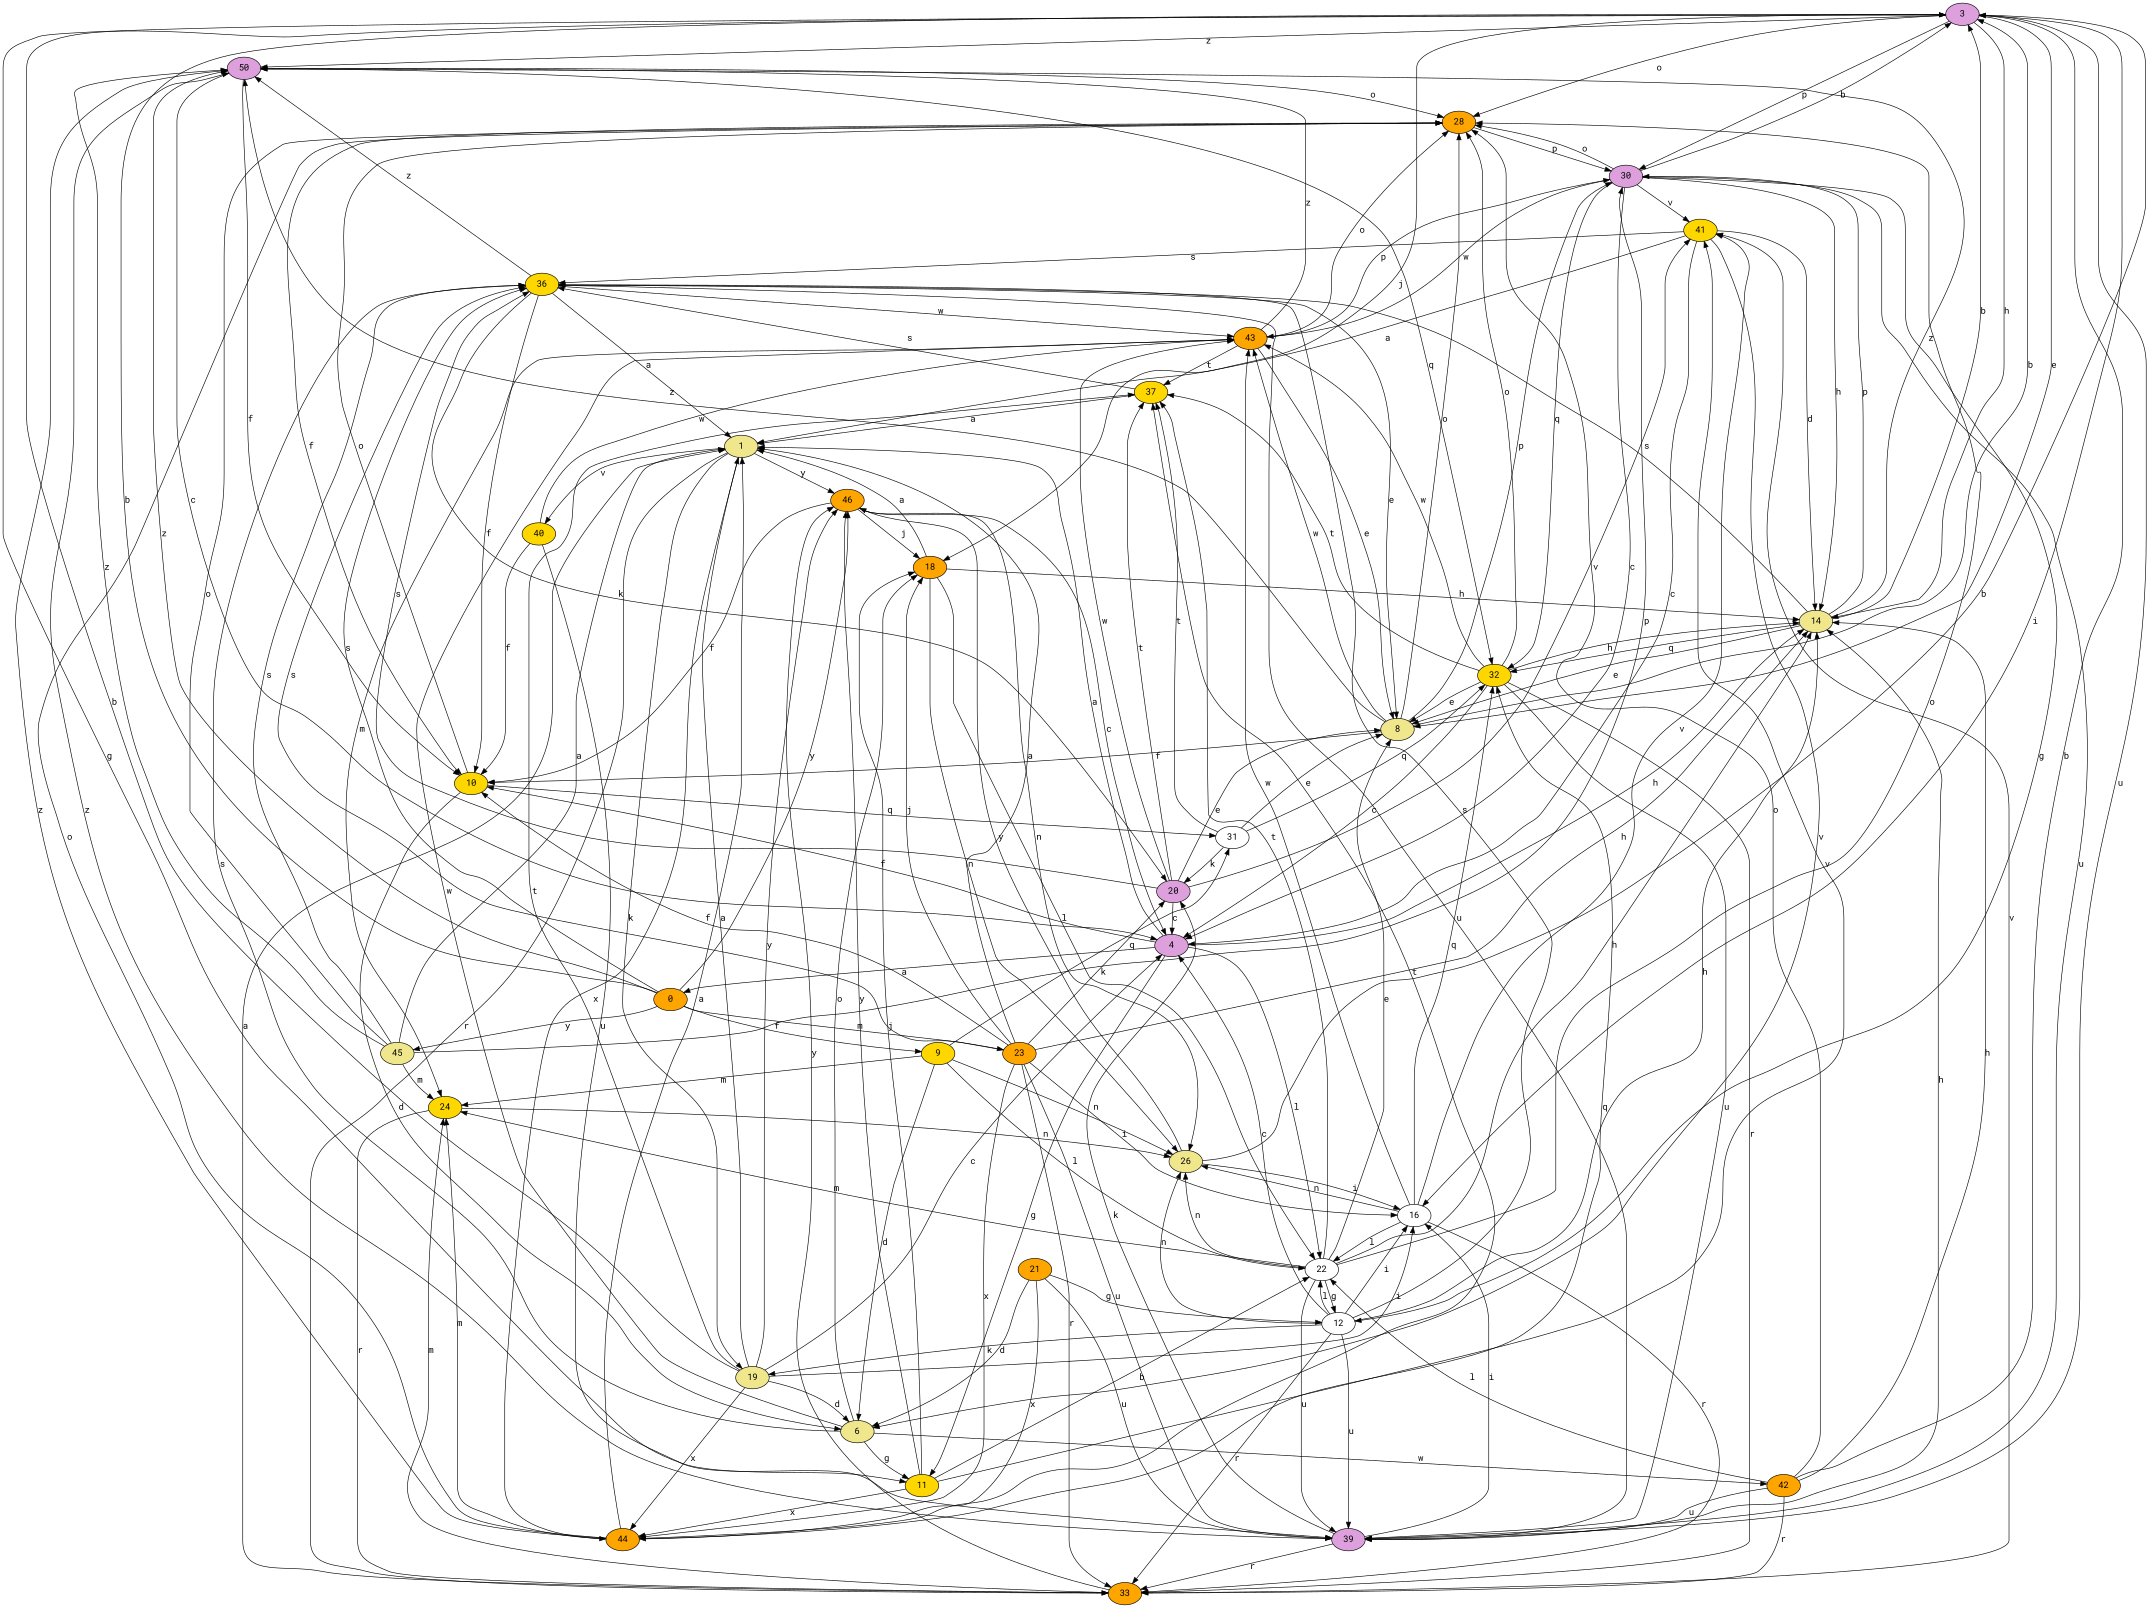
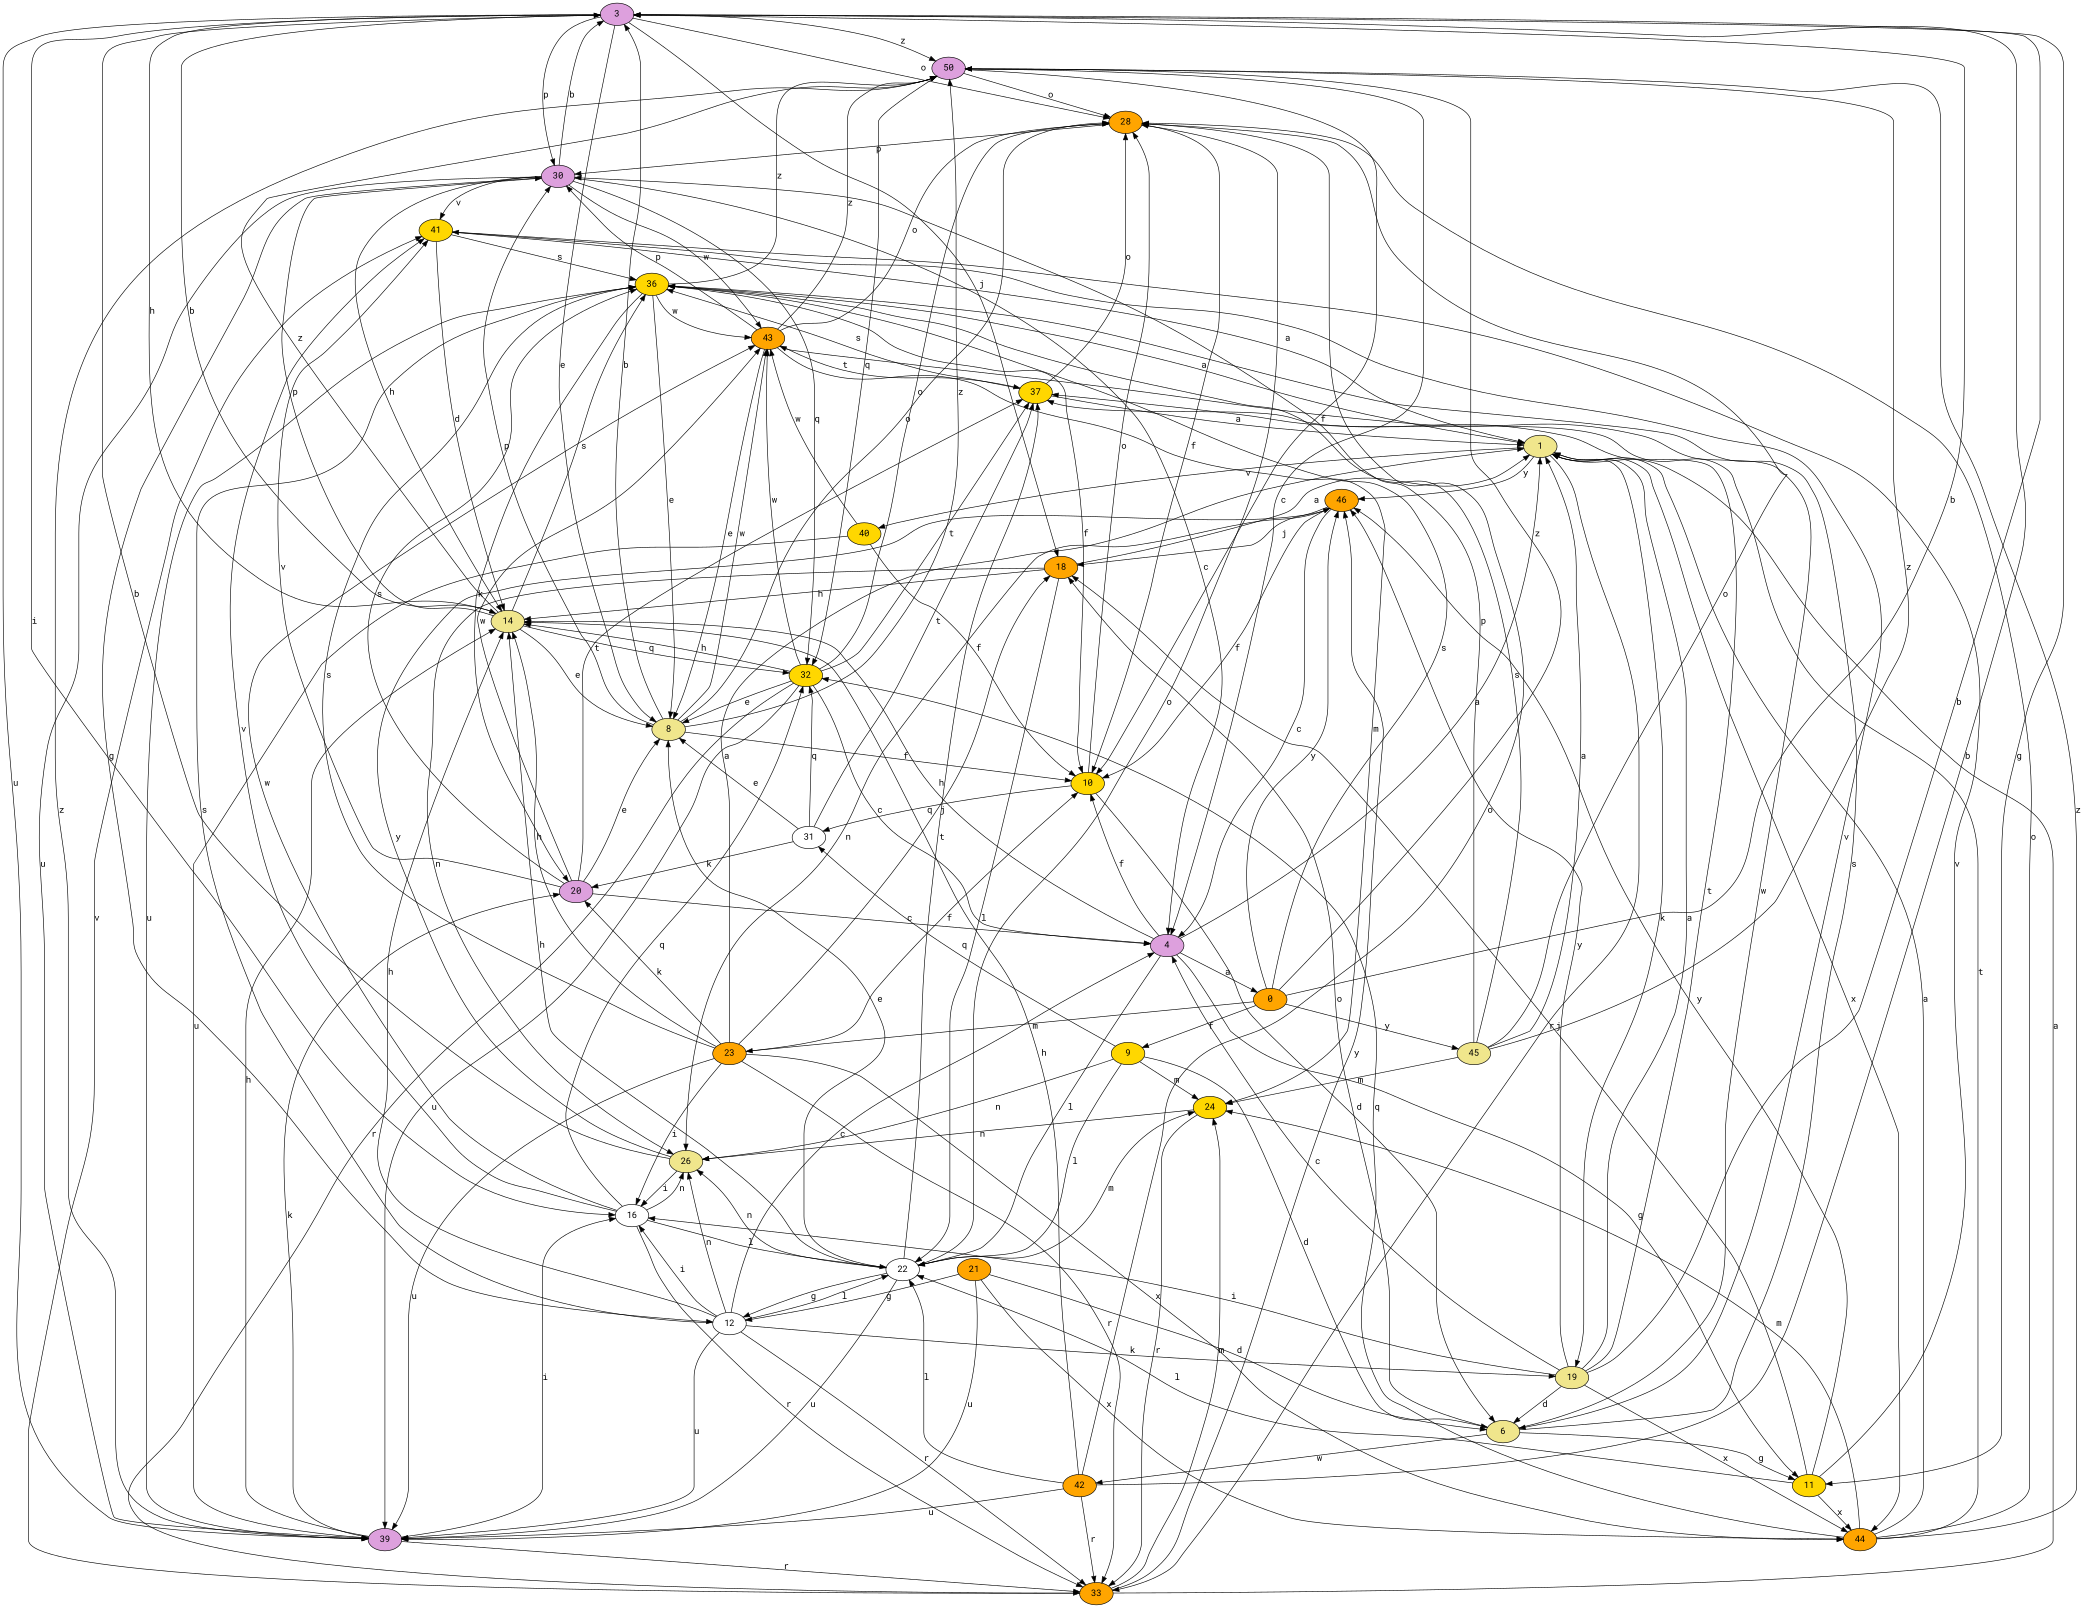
  strict digraph {
    fontname="Roboto Mono"
    node [fillcolor=orange fontname="Roboto Mono" style=filled]
    edge [fontname="Roboto Mono"]
    3 [fillcolor=plum]
    0
    9 [fillcolor=gold]
    23
    36 [fillcolor=gold]
    45 [fillcolor=khaki]
    46
    50 [fillcolor=plum]
    8 [fillcolor=khaki]
    11 [fillcolor=gold]
    14 [fillcolor=khaki]
    16 [fillcolor=white]
    18
    28
    30 [fillcolor=plum]
    39 [fillcolor=plum]
    22 [fillcolor=white]
    6 [fillcolor=khaki]
    24 [fillcolor=gold]
    26 [fillcolor=khaki]
    31 [fillcolor=white]
    1 [fillcolor=khaki]
    33
    44
    10 [fillcolor=gold]
    20 [fillcolor=plum]
    43
    4 [fillcolor=plum]
    32 [fillcolor=gold]
    19 [fillcolor=khaki]
    40 [fillcolor=gold]
    37 [fillcolor=gold]
    21
    12 [fillcolor=white]
    41 [fillcolor=gold]
    42
    3 -> 50 [label=z]
    3 -> 8 [label=e]
    3 -> 11 [label=g]
    3 -> 14 [label=h]
    3 -> 16 [label=i]
    3 -> 18 [label=j]
    3 -> 28 [label=o]
    3 -> 30 [label=p]
    3 -> 39 [label=u]
    0 -> 3 [label=b]
    0 -> 9 [label=f]
    0 -> 23 [label=m]
    0 -> 36 [label=s]
    0 -> 45 [label=y]
    0 -> 46 [label=y]
    0 -> 50 [label=z]
    9 -> 22 [label=l]
    9 -> 6 [label=d]
    9 -> 24 [label=m]
    9 -> 26 [label=n]
    9 -> 31 [label=q]
    23 -> 36 [label=s]
    23 -> 14 [label=h]
    23 -> 16 [label=i]
    23 -> 18 [label=j]
    23 -> 39 [label=u]
    23 -> 1 [label=a]
    23 -> 33 [label=r]
    23 -> 44 [label=x]
    23 -> 10 [label=f]
    23 -> 20 [label=k]
    36 -> 50 [label=z]
    36 -> 8 [label=e]
    36 -> 39 [label=u]
    36 -> 1 [label=a]
    36 -> 10 [label=f]
    36 -> 20 [label=k]
    36 -> 43 [label=w]
    45 -> 36 [label=s]
    45 -> 50 [label=z]
    45 -> 28 [label=o]
    45 -> 30 [label=p]
    45 -> 24 [label=m]
    45 -> 1 [label=a]
    46 -> 18 [label=j]
    46 -> 26 [label=n]
    46 -> 10 [label=f]
    46 -> 4 [label=c]
    50 -> 28 [label=o]
    50 -> 10 [label=f]
    50 -> 4 [label=c]
    50 -> 32 [label=q]
    8 -> 3 [label=b]
    8 -> 50 [label=z]
    8 -> 28 [label=o]
    8 -> 30 [label=p]
    8 -> 10 [label=f]
    8 -> 43 [label=w]
    11 -> 46 [label=y]
    11 -> 18 [label=j]
-   11 -> 22 [label=b]
+   11 -> 22 [label=l]
    11 -> 44 [label=x]
    11 -> 41 [label=v]
    14 -> 3 [label=b]
    14 -> 36 [label=s]
    14 -> 50 [label=z]
    14 -> 8 [label=e]
    14 -> 30 [label=p]
    14 -> 32 [label=q]
    16 -> 22 [label=l]
    16 -> 26 [label=n]
    16 -> 33 [label=r]
    16 -> 43 [label=w]
    16 -> 32 [label=q]
    16 -> 41 [label=v]
    18 -> 14 [label=h]
    18 -> 22 [label=l]
    18 -> 26 [label=n]
    18 -> 1 [label=a]
    28 -> 30 [label=p]
    28 -> 10 [label=f]
    30 -> 3 [label=b]
    30 -> 14 [label=h]
-   30 -> 28 [label=o]
+   37 -> 28 [label=o]
    30 -> 39 [label=u]
    30 -> 43 [label=w]
    30 -> 4 [label=c]
    30 -> 32 [label=q]
    30 -> 12 [label=g]
    30 -> 41 [label=v]
    39 -> 50 [label=z]
    39 -> 14 [label=h]
    39 -> 16 [label=i]
    39 -> 33 [label=r]
    39 -> 20 [label=k]
    22 -> 8 [label=e]
    22 -> 14 [label=h]
    22 -> 28 [label=o]
    22 -> 39 [label=u]
    22 -> 24 [label=m]
    22 -> 26 [label=n]
    22 -> 37 [label=t]
    22 -> 12 [label=g]
    6 -> 36 [label=s]
    6 -> 11 [label=g]
    6 -> 18 [label=o]
    6 -> 43 [label=w]
    6 -> 42 [label=w]
    24 -> 26 [label=n]
    24 -> 33 [label=r]
    26 -> 3 [label=b]
    26 -> 46 [label=y]
    26 -> 16 [label=i]
    31 -> 8 [label=e]
    31 -> 20 [label=k]
    31 -> 32 [label=q]
    31 -> 37 [label=t]
    1 -> 46 [label=y]
    1 -> 33 [label=r]
    1 -> 44 [label=x]
    1 -> 19 [label=k]
    1 -> 40 [label=v]
    33 -> 46 [label=y]
    33 -> 24 [label=m]
    33 -> 1 [label=a]
    33 -> 41 [label=v]
    44 -> 50 [label=z]
    44 -> 28 [label=o]
    44 -> 24 [label=m]
    44 -> 1 [label=a]
    44 -> 32 [label=q]
    44 -> 37 [label=t]
    10 -> 28 [label=o]
    10 -> 6 [label=d]
    10 -> 31 [label=q]
    20 -> 36 [label=s]
    20 -> 8 [label=e]
    20 -> 43 [label=w]
    20 -> 4 [label=c]
    20 -> 37 [label=t]
    20 -> 41 [label=v]
    43 -> 50 [label=z]
    43 -> 8 [label=e]
    43 -> 28 [label=o]
    43 -> 30 [label=p]
    43 -> 24 [label=m]
    43 -> 37 [label=t]
    4 -> 0 [label=a]
    4 -> 11 [label=g]
    4 -> 14 [label=h]
    4 -> 22 [label=l]
    4 -> 1 [label=a]
    4 -> 10 [label=f]
    32 -> 8 [label=e]
    32 -> 14 [label=h]
    32 -> 28 [label=o]
    32 -> 39 [label=u]
    32 -> 33 [label=r]
    32 -> 43 [label=w]
    32 -> 4 [label=c]
    32 -> 37 [label=t]
    19 -> 3 [label=b]
    19 -> 46 [label=y]
    19 -> 16 [label=i]
    19 -> 6 [label=d]
    19 -> 1 [label=a]
    19 -> 44 [label=x]
    19 -> 4 [label=c]
    19 -> 37 [label=t]
    40 -> 39 [label=u]
    40 -> 10 [label=f]
    40 -> 43 [label=w]
    37 -> 36 [label=s]
    37 -> 1 [label=a]
    21 -> 39 [label=u]
    21 -> 6 [label=d]
    21 -> 44 [label=x]
    21 -> 12 [label=g]
    12 -> 36 [label=s]
    12 -> 14 [label=h]
    12 -> 16 [label=i]
    12 -> 39 [label=u]
    12 -> 22 [label=l]
    12 -> 26 [label=n]
    12 -> 33 [label=r]
    12 -> 4 [label=c]
    12 -> 19 [label=k]
    41 -> 36 [label=s]
    41 -> 14 [label=d]
    41 -> 6 [label=v]
    41 -> 1 [label=a]
-   41 -> 4 [label=c]
    42 -> 3 [label=b]
    42 -> 14 [label=h]
    42 -> 28 [label=o]
    42 -> 39 [label=u]
    42 -> 22 [label=l]
    42 -> 33 [label=r]
  }
